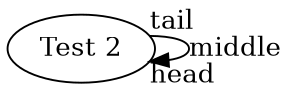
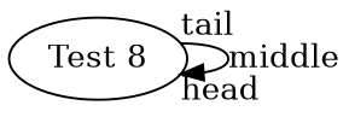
  digraph {
    compound=true
-   n1 [label="Test 2"]
+   n1 [label="Test 8"]
    n1 -> n1 [headlabel=head label=middle taillabel=tail]
  }
